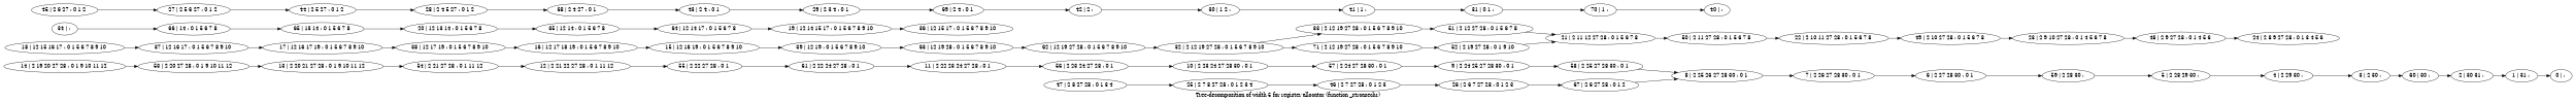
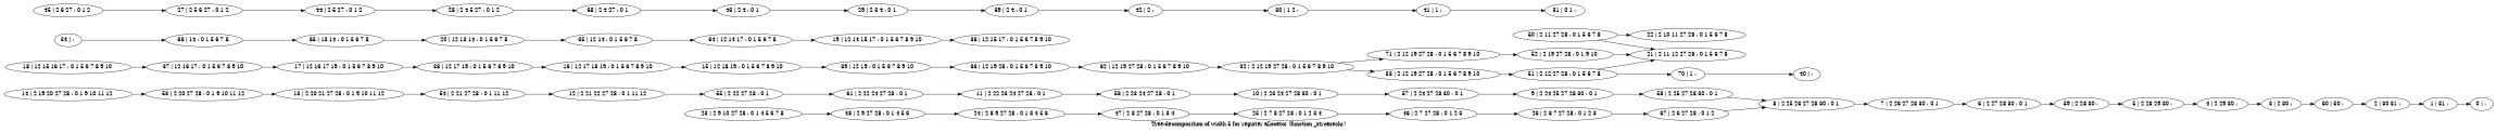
  digraph {
    label="Tree-decomposition of width 5 for register allocator (function _strcasechr)"
    rankdir=LR
    n1 [label="0 | : "]
    n2 [label="1 | 31 : "]
    n3 [label="2 | 30 31 : "]
    n4 [label="3 | 2 30 : "]
    n5 [label="60 | 30 : "]
    n6 [label="4 | 2 29 30 : "]
    n7 [label="5 | 2 28 29 30 : "]
    n8 [label="6 | 2 27 28 30 : 0 1 "]
    n9 [label="59 | 2 28 30 : "]
    n10 [label="7 | 2 26 27 28 30 : 0 1 "]
    n11 [label="8 | 2 25 26 27 28 30 : 0 1 "]
    n12 [label="9 | 2 24 25 27 28 30 : 0 1 "]
    n13 [label="58 | 2 25 27 28 30 : 0 1 "]
    n14 [label="10 | 2 23 24 27 28 30 : 0 1 "]
    n15 [label="57 | 2 24 27 28 30 : 0 1 "]
    n16 [label="11 | 2 22 23 24 27 28 : 0 1 "]
    n17 [label="56 | 2 23 24 27 28 : 0 1 "]
    n18 [label="12 | 2 21 22 27 28 : 0 1 11 12 "]
    n19 [label="55 | 2 22 27 28 : 0 1 "]
    n20 [label="61 | 2 22 24 27 28 : 0 1 "]
    n21 [label="13 | 2 20 21 27 28 : 0 1 9 10 11 12 "]
    n22 [label="54 | 2 21 27 28 : 0 1 11 12 "]
    n23 [label="14 | 2 19 20 27 28 : 0 1 9 10 11 12 "]
    n24 [label="53 | 2 20 27 28 : 0 1 9 10 11 12 "]
    n25 [label="15 | 12 18 19 : 0 1 5 6 7 8 9 10 "]
    n26 [label="39 | 12 19 : 0 1 5 6 7 8 9 10 "]
    n27 [label="63 | 12 19 28 : 0 1 5 6 7 8 9 10 "]
    n28 [label="16 | 12 17 18 19 : 0 1 5 6 7 8 9 10 "]
    n29 [label="17 | 12 16 17 19 : 0 1 5 6 7 8 9 10 "]
    n30 [label="38 | 12 17 19 : 0 1 5 6 7 8 9 10 "]
    n31 [label="18 | 12 15 16 17 : 0 1 5 6 7 8 9 10 "]
    n32 [label="37 | 12 16 17 : 0 1 5 6 7 8 9 10 "]
    n33 [label="19 | 12 14 15 17 : 0 1 5 6 7 8 9 10 "]
    n34 [label="36 | 12 15 17 : 0 1 5 6 7 8 9 10 "]
    n35 [label="20 | 12 13 14 : 0 1 5 6 7 8 "]
    n36 [label="35 | 12 14 : 0 1 5 6 7 8 "]
    n37 [label="64 | 12 14 17 : 0 1 5 6 7 8 "]
    n38 [label="21 | 2 11 12 27 28 : 0 1 5 6 7 8 "]
    n39 [label="50 | 2 11 27 28 : 0 1 5 6 7 8 "]
    n40 [label="22 | 2 10 11 27 28 : 0 1 5 6 7 8 "]
-   n41 [label="49 | 2 10 27 28 : 0 1 5 6 7 8 "]
    n42 [label="23 | 2 9 10 27 28 : 0 1 4 5 6 7 8 "]
    n43 [label="48 | 2 9 27 28 : 0 1 4 5 6 "]
    n44 [label="24 | 2 8 9 27 28 : 0 1 3 4 5 6 "]
    n45 [label="47 | 2 8 27 28 : 0 1 3 4 "]
    n46 [label="25 | 2 7 8 27 28 : 0 1 2 3 4 "]
    n47 [label="46 | 2 7 27 28 : 0 1 2 3 "]
    n48 [label="26 | 2 6 7 27 28 : 0 1 2 3 "]
    n49 [label="67 | 2 6 27 28 : 0 1 2 "]
    n50 [label="27 | 2 5 6 27 : 0 1 2 "]
    n51 [label="44 | 2 5 27 : 0 1 2 "]
    n52 [label="28 | 2 4 5 27 : 0 1 2 "]
    n53 [label="68 | 2 4 27 : 0 1 "]
    n54 [label="43 | 2 4 : 0 1 "]
    n55 [label="29 | 2 3 4 : 0 1 "]
    n56 [label="69 | 2 4 : 0 1 "]
    n57 [label="42 | 2 : "]
    n58 [label="30 | 1 2 : "]
    n59 [label="41 | 1 : "]
    n60 [label="31 | 0 1 : "]
    n61 [label="70 | 1 : "]
    n62 [label="40 | : "]
    n63 [label="32 | 2 12 19 27 28 : 0 1 5 6 7 8 9 10 "]
    n64 [label="33 | 2 12 19 27 28 : 0 1 5 6 7 8 9 10 "]
    n65 [label="71 | 2 12 19 27 28 : 0 1 5 6 7 8 9 10 "]
    n66 [label="51 | 2 12 27 28 : 0 1 5 6 7 8 "]
    n67 [label="52 | 2 19 27 28 : 0 1 9 10 "]
    n68 [label="34 | : "]
    n69 [label="66 | 14 : 0 1 5 6 7 8 "]
    n70 [label="65 | 13 14 : 0 1 5 6 7 8 "]
    n71 [label="62 | 12 19 27 28 : 0 1 5 6 7 8 9 10 "]
    n72 [label="45 | 2 6 27 : 0 1 2 "]
    n2 -> n1
    n3 -> n2
    n4 -> n5
    n5 -> n3
    n6 -> n4
    n7 -> n6
    n8 -> n9
    n9 -> n7
    n10 -> n8
    n11 -> n10
    n12 -> n13
    n13 -> n11
    n14 -> n15
    n15 -> n12
    n16 -> n17
    n17 -> n14
    n18 -> n19
    n19 -> n20
    n20 -> n16
    n21 -> n22
    n22 -> n18
    n23 -> n24
    n24 -> n21
    n25 -> n26
    n26 -> n27
    n27 -> n71
    n28 -> n25
    n29 -> n30
    n30 -> n28
    n31 -> n32
    n32 -> n29
    n33 -> n34
    n35 -> n36
    n36 -> n37
    n37 -> n33
-   n38 -> n39
+   n39 -> n38
    n39 -> n40
-   n40 -> n41
-   n41 -> n42
    n42 -> n43
    n43 -> n44
+   n44 -> n45
    n45 -> n46
    n46 -> n47
    n47 -> n48
    n48 -> n49
    n49 -> n11
    n50 -> n51
    n51 -> n52
    n52 -> n53
    n53 -> n54
    n54 -> n55
    n55 -> n56
    n56 -> n57
    n57 -> n58
    n58 -> n59
    n59 -> n60
-   n60 -> n61
+   n66 -> n61
    n61 -> n62
    n63 -> n64
    n63 -> n65
    n64 -> n66
    n65 -> n67
    n66 -> n38
    n67 -> n38
    n68 -> n69
    n69 -> n70
    n70 -> n35
    n71 -> n63
    n72 -> n50
  }
